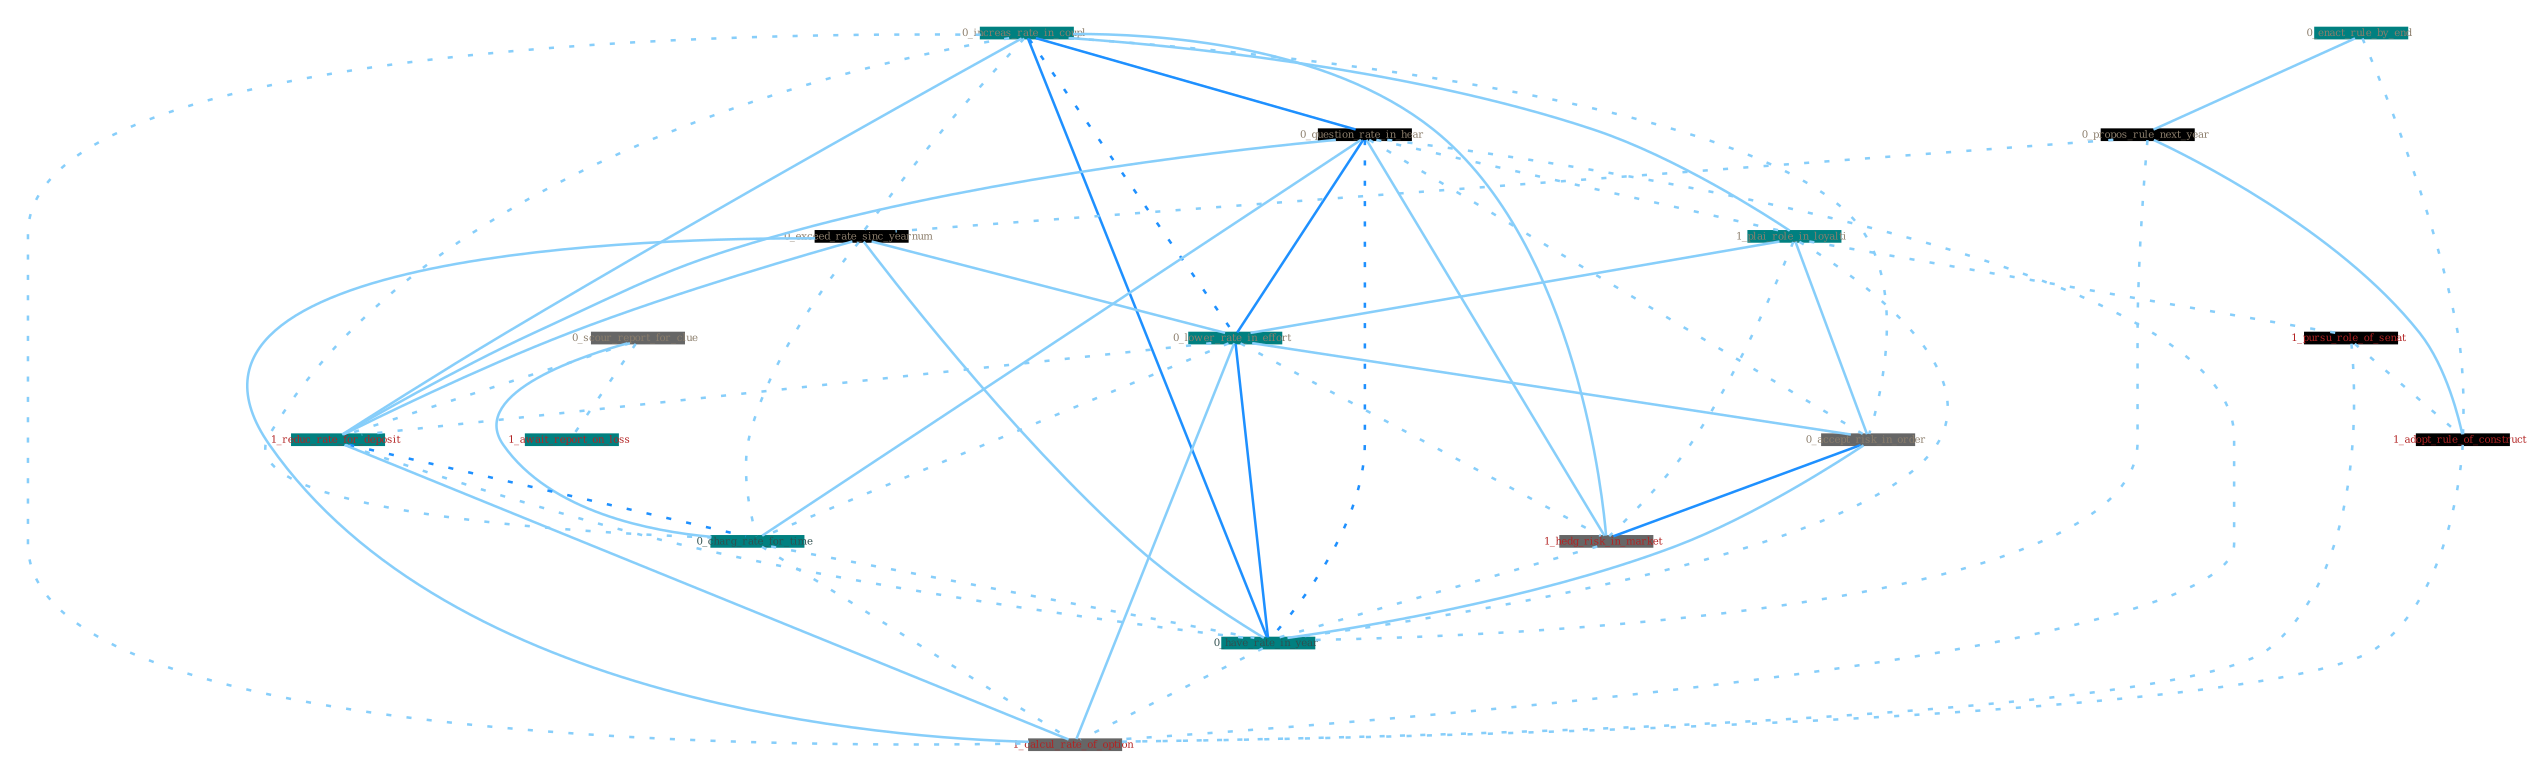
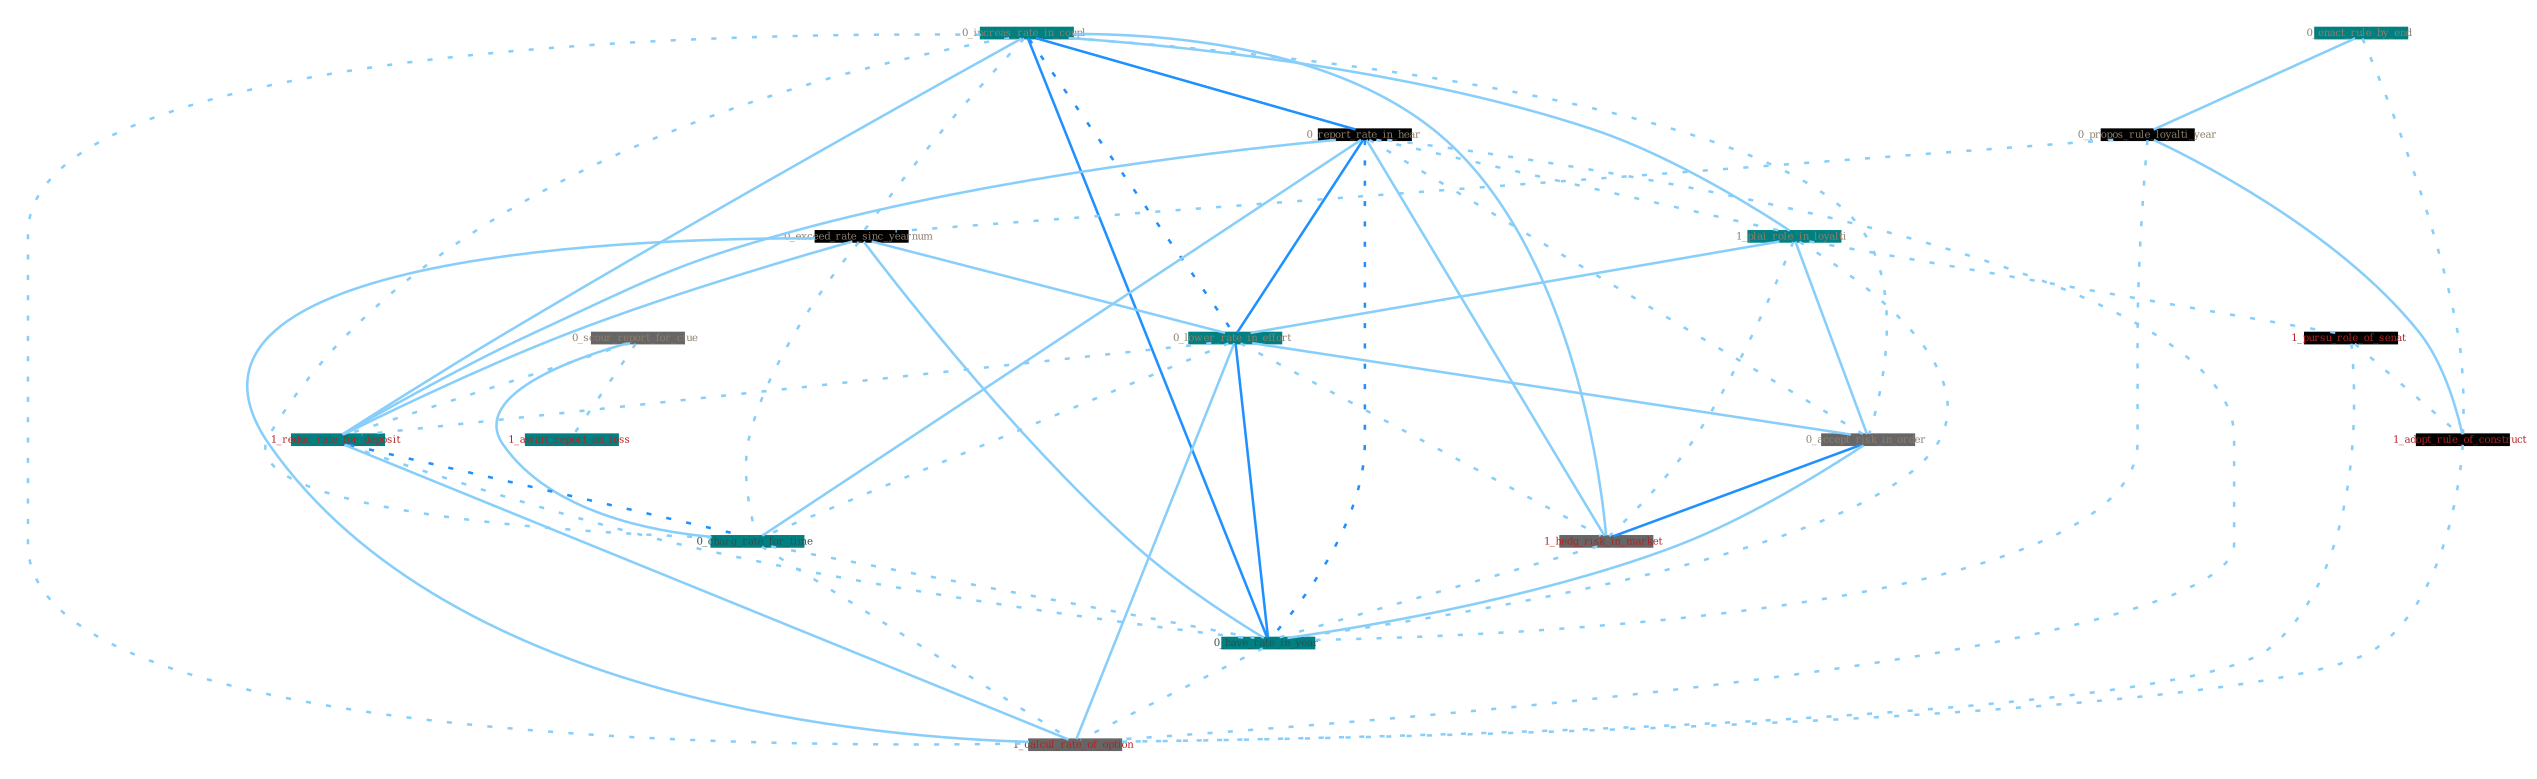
  graph {
    node [color=teal fixedsize=true fontcolor="#8b7d6b" fontsize=4 shape=polygon style=filled]
    edge [color="#87cefa" style=dotted w=1]
    "0_increas_rate_in_coupl " [height=.06 width=.5]
-   "0_question_rate_in_hear " [color=black height=.06 width=.5]
+   "0_question_rate_in_hear " [color=black height=.06 width=.5 label="0_report_rate_in_hear"]
    "1_plai_role_in_loyalti " [height=.06 width=.5]
    "0_enact_rule_by_end " [height=.06 width=.5]
    "0_exceed_rate_sinc_yearnum " [color=black height=.06 width=.5]
-   "0_propos_rule_next_year " [color=black height=.06 width=.5]
+   "0_propos_rule_next_year " [color=black height=.06 width=.5 label="0_propos_rule_loyalti_year"]
    "0_scour_report_for_clue " [color=gray40 height=.06 width=.5]
    "0_lower_rate_in_effort " [height=.06 width=.5]
    "0_accept_risk_in_order " [color=gray40 height=.06 width=.5]
    "1_pursu_role_of_senat " [color=black fontcolor="#b22222" height=.06 width=.5]
    "1_await_report_on_loss " [fontcolor="#b22222" height=.06 width=.5]
    "1_reduc_rate_for_deposit " [fontcolor="#b22222" height=.06 width=.5]
    "1_adopt_rule_of_construct " [color=black fontcolor="#b22222" height=.06 width=.5]
    "1_hedg_risk_in_market " [color=gray40 fontcolor="#b22222" height=.06 width=.5]
    "1_calcul_rate_of_option " [color=gray40 fontcolor="#b22222" height=.06 width=.5]
    "0_charg_rate_for_time " [fontcolor="#2f4f4f" height=.06 width=.5]
    "0_have_rate_in_year " [fontcolor="#2f4f4f" height=.06 width=.5]
    subgraph sub_1 {
      "0_increas_rate_in_coupl "
      "0_question_rate_in_hear "
      "1_plai_role_in_loyalti "
      "0_enact_rule_by_end "
      "0_exceed_rate_sinc_yearnum "
      "0_propos_rule_next_year "
      "0_scour_report_for_clue "
      "0_lower_rate_in_effort "
      "0_accept_risk_in_order "
    }
    subgraph sub_2 {
      "1_pursu_role_of_senat "
      "1_await_report_on_loss "
      "1_reduc_rate_for_deposit "
      "1_adopt_rule_of_construct "
      "1_hedg_risk_in_market "
      "1_calcul_rate_of_option "
    }
    "0_increas_rate_in_coupl " -- "0_question_rate_in_hear " [color="#1e90ff" style=solid w=2]
    "0_increas_rate_in_coupl " -- "1_plai_role_in_loyalti " [style=solid]
    "0_increas_rate_in_coupl " -- "0_exceed_rate_sinc_yearnum "
    "0_increas_rate_in_coupl " -- "0_lower_rate_in_effort " [color="#1e90ff" w=2]
    "0_increas_rate_in_coupl " -- "0_accept_risk_in_order "
    "0_increas_rate_in_coupl " -- "1_reduc_rate_for_deposit " [style=solid]
    "0_increas_rate_in_coupl " -- "1_hedg_risk_in_market " [style=solid]
    "0_increas_rate_in_coupl " -- "1_calcul_rate_of_option "
    "0_increas_rate_in_coupl " -- "0_charg_rate_for_time "
    "0_increas_rate_in_coupl " -- "0_have_rate_in_year " [color="#1e90ff" style=solid w=2]
    "0_question_rate_in_hear " -- "1_plai_role_in_loyalti "
    "0_question_rate_in_hear " -- "0_lower_rate_in_effort " [color="#1e90ff" style=solid w=2]
    "0_question_rate_in_hear " -- "0_accept_risk_in_order "
    "0_question_rate_in_hear " -- "1_reduc_rate_for_deposit " [style=solid]
    "0_question_rate_in_hear " -- "1_hedg_risk_in_market " [style=solid]
    "0_question_rate_in_hear " -- "1_calcul_rate_of_option "
    "0_question_rate_in_hear " -- "0_charg_rate_for_time " [style=solid]
    "0_question_rate_in_hear " -- "0_have_rate_in_year " [color="#1e90ff" w=2]
    "1_plai_role_in_loyalti " -- "0_lower_rate_in_effort " [style=solid]
    "1_plai_role_in_loyalti " -- "0_accept_risk_in_order " [style=solid]
    "1_plai_role_in_loyalti " -- "1_pursu_role_of_senat "
    "1_plai_role_in_loyalti " -- "1_hedg_risk_in_market "
    "1_plai_role_in_loyalti " -- "0_have_rate_in_year "
    "0_enact_rule_by_end " -- "0_propos_rule_next_year " [style=solid]
    "0_enact_rule_by_end " -- "1_adopt_rule_of_construct "
    "0_exceed_rate_sinc_yearnum " -- "0_lower_rate_in_effort " [style=solid]
    "0_exceed_rate_sinc_yearnum " -- "1_reduc_rate_for_deposit " [style=solid]
    "0_exceed_rate_sinc_yearnum " -- "1_calcul_rate_of_option " [style=solid]
    "0_exceed_rate_sinc_yearnum " -- "0_charg_rate_for_time "
    "0_exceed_rate_sinc_yearnum " -- "0_have_rate_in_year " [style=solid]
    "0_propos_rule_next_year " -- "0_exceed_rate_sinc_yearnum "
    "0_propos_rule_next_year " -- "1_adopt_rule_of_construct " [style=solid]
    "0_propos_rule_next_year " -- "0_have_rate_in_year "
    "0_scour_report_for_clue " -- "1_await_report_on_loss "
    "0_scour_report_for_clue " -- "1_reduc_rate_for_deposit "
    "0_scour_report_for_clue " -- "0_charg_rate_for_time " [style=solid]
    "0_lower_rate_in_effort " -- "0_accept_risk_in_order " [style=solid]
    "0_lower_rate_in_effort " -- "1_reduc_rate_for_deposit "
    "0_lower_rate_in_effort " -- "1_hedg_risk_in_market "
    "0_lower_rate_in_effort " -- "1_calcul_rate_of_option " [style=solid]
    "0_lower_rate_in_effort " -- "0_charg_rate_for_time "
    "0_lower_rate_in_effort " -- "0_have_rate_in_year " [color="#1e90ff" style=solid w=2]
    "0_accept_risk_in_order " -- "1_hedg_risk_in_market " [color="#1e90ff" style=solid w=2]
    "0_accept_risk_in_order " -- "0_have_rate_in_year " [style=solid]
    "1_pursu_role_of_senat " -- "1_adopt_rule_of_construct "
    "1_pursu_role_of_senat " -- "1_calcul_rate_of_option "
    "1_reduc_rate_for_deposit " -- "1_calcul_rate_of_option " [style=solid]
    "1_reduc_rate_for_deposit " -- "0_charg_rate_for_time " [color="#1e90ff" w=2]
    "1_reduc_rate_for_deposit " -- "0_have_rate_in_year "
    "1_adopt_rule_of_construct " -- "1_calcul_rate_of_option "
    "1_hedg_risk_in_market " -- "0_have_rate_in_year "
    "0_charg_rate_for_time " -- "1_calcul_rate_of_option "
    "0_charg_rate_for_time " -- "0_have_rate_in_year "
    "0_have_rate_in_year " -- "1_calcul_rate_of_option "
  }
